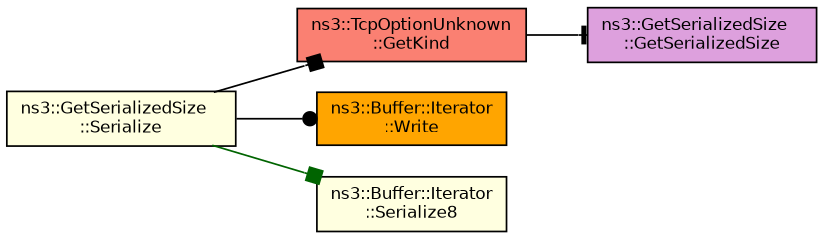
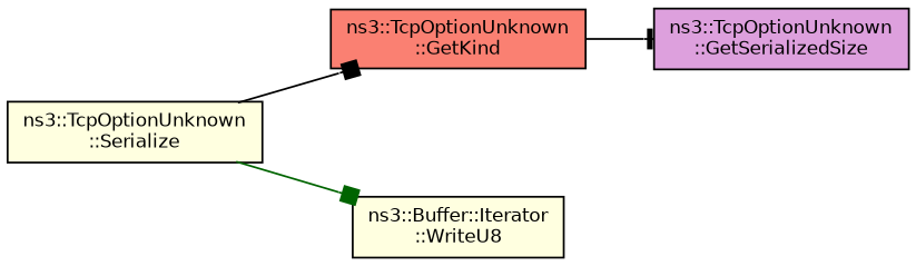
  digraph {
    rankdir=LR
    node [color=black fillcolor=lightyellow fontname=Helvetica fontsize=10 shape=record style=filled]
    edge [arrowhead=box color=black fontname=Helvetica fontsize=10 labelfontname=Helvetica labelfontsize=10 style=solid]
-   n1 [fontcolor=black height=0.2 label="ns3::GetSerializedSize\l::Serialize" width=0.4]
+   n1 [fontcolor=black height=0.2 label="ns3::TcpOptionUnknown\l::Serialize" width=0.4]
    n2 [fillcolor=salmon height=0.2 label="ns3::TcpOptionUnknown\l::GetKind" width=0.4]
-   n3 [fillcolor=orange height=0.2 label="ns3::Buffer::Iterator\l::Write" width=0.4]
-   n4 [height=0.2 label="ns3::Buffer::Iterator\l::Serialize8" width=0.4]
-   n5 [fillcolor=plum height=0.2 label="ns3::GetSerializedSize\l::GetSerializedSize" width=0.4]
+   n4 [height=0.2 label="ns3::Buffer::Iterator\l::WriteU8" width=0.4]
+   n5 [fillcolor=plum height=0.2 label="ns3::TcpOptionUnknown\l::GetSerializedSize" width=0.4]
    n1 -> n2
-   n1 -> n3 [arrowhead=dot]
    n1 -> n4 [color=darkgreen]
    n2 -> n5 [arrowhead=tee]
  }
